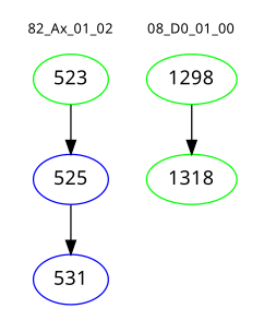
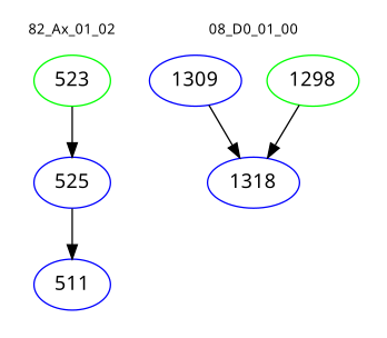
  digraph {
    fontname="Noto Sans"
    node [color=blue fontname="Noto Sans"]
    edge [color=black fontname="Noto Sans"]
    n1 [color=green label=523]
    n2 [label=525]
-   n3 [label=531]
+   n3 [label=511]
    n4 [color=green label=1298]
-   n6 [color=green label=1318]
+   n5 [label=1309]
+   n6 [label=1318]
    subgraph cluster_1 {
      color=white
      fontsize=10
      label="82_Ax_01_02"
      n1
      n2
      n3
    }
    subgraph cluster_2 {
      color=white
      fontsize=10
      label="08_D0_01_00"
      n4
+     n5
      n6
    }
    n1 -> n2
    n2 -> n3
    n4 -> n6
+   n5 -> n6
  }
